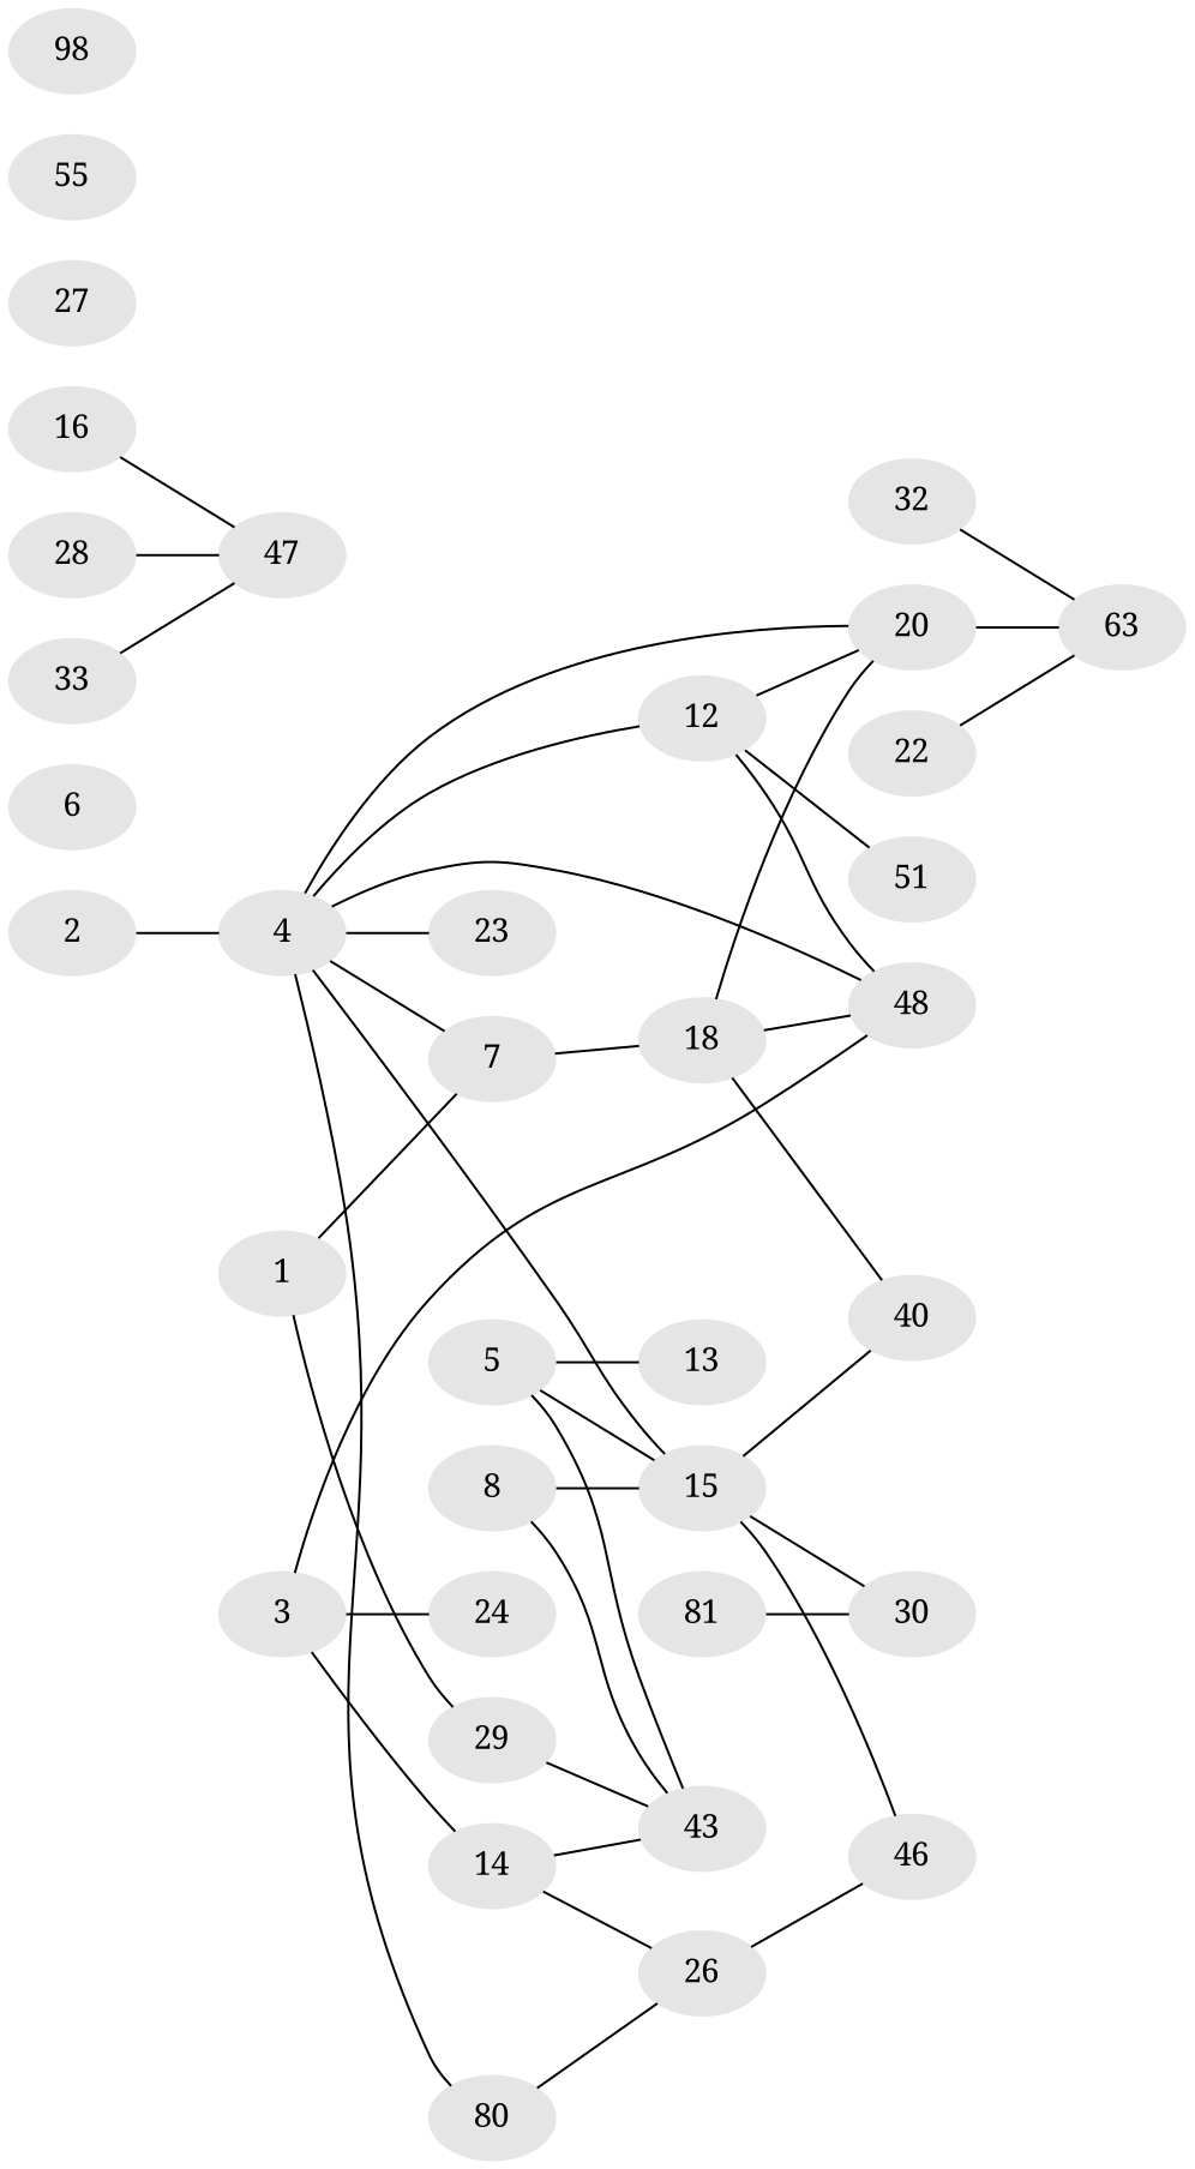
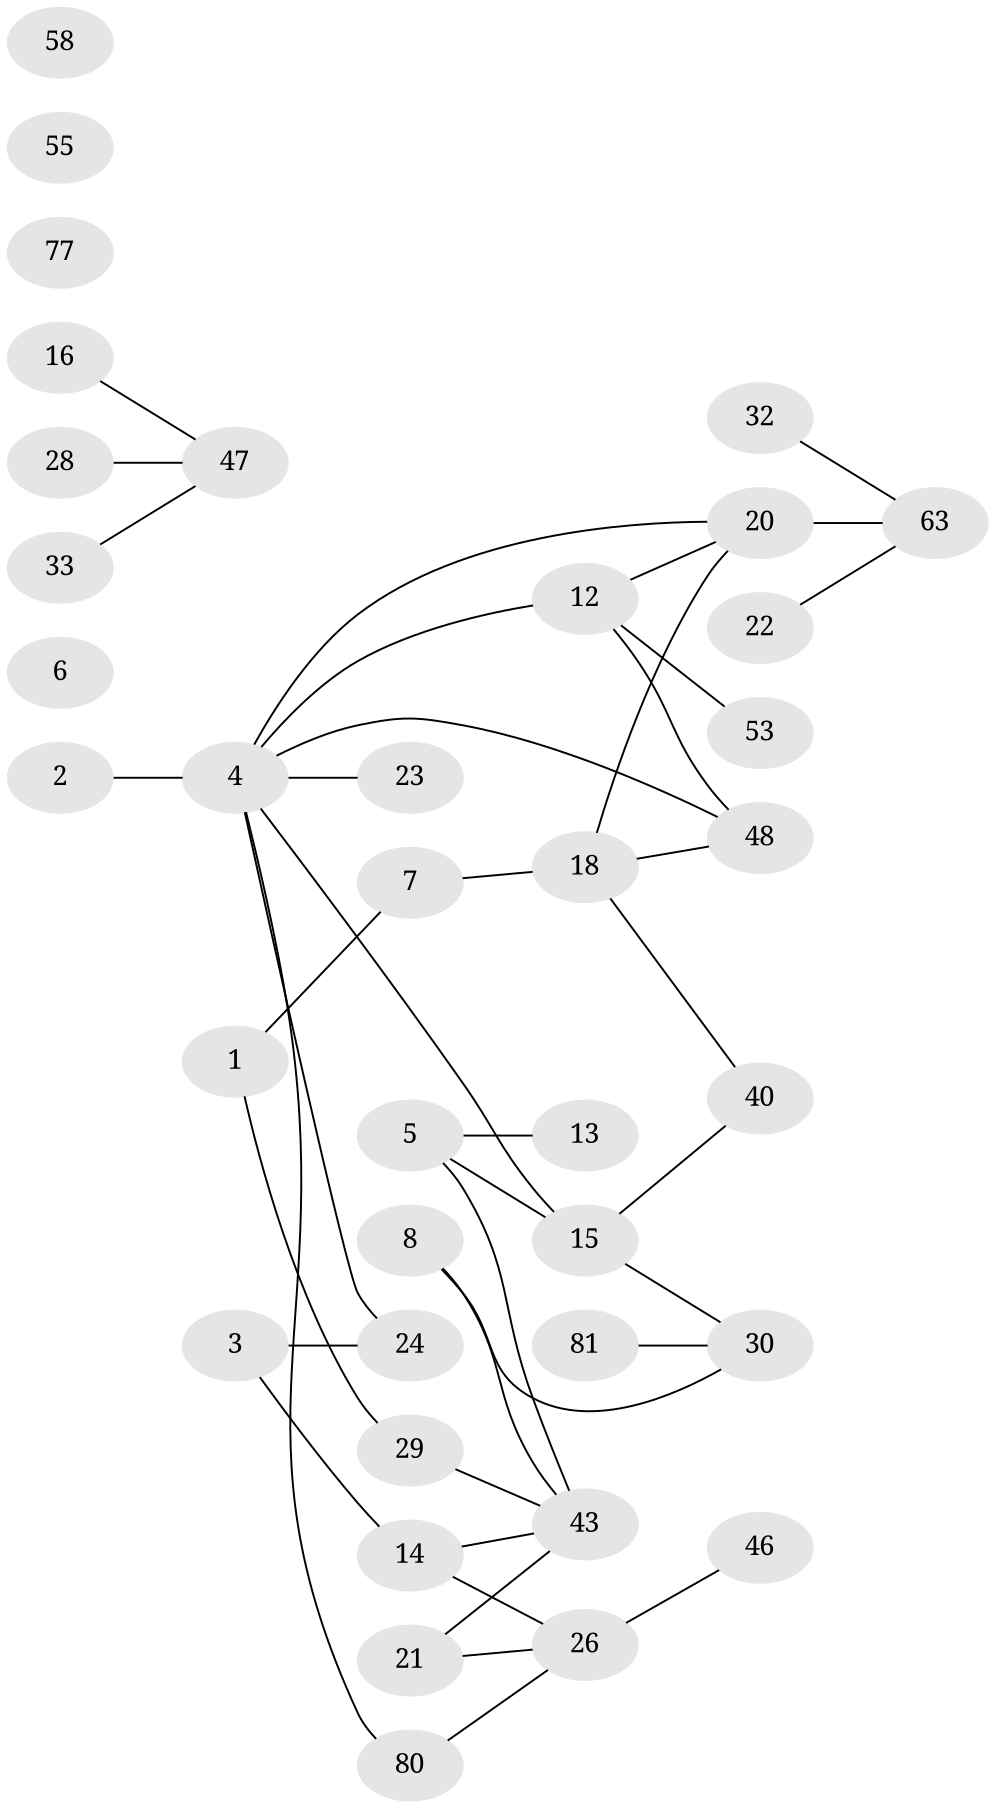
  graph {
    fontname="Noto Serif"
    rankdir=LR
    node [color=gray90 fontname="Noto Serif" style=filled]
    edge [fontname="Noto Serif"]
    1 [super="+66+9"]
    7 [super="+65+31"]
    29
    18 [super="+62"]
    43 [super="+68+64+52"]
    2 [super="+44"]
    4 [super="+45+36"]
    20 [super="+69"]
    24 [super="+34"]
    48 [super="+67+73+51"]
    n11 [label=80 super="+61"]
    12 [super="+35+41"]
    15 [super="+50"]
    23
    n15 [label=63 super="+70"]
    3 [super="+19"]
    14 [super="+17+42"]
    26 [super="+54+39"]
-   53 [label=51]
+   53
    30
    40
    46 [super="+49"]
    5 [super="+37"]
    13
    6
    8 [super="+25"]
    n27 [label=81]
    16
    47
+   21
    22
-   27
+   27 [label=77]
    28
    32
    33
    55
-   58 [label=98]
+   58
    1 -- 7
    1 -- 29
    7 -- 18
    29 -- 43
    18 -- 20
    18 -- 48
    18 -- 40
    2 -- 4
    4 -- 20
-   4 -- 7
+   4 -- 24
    4 -- 48 [weight=2]
    4 -- n11
    4 -- 12
    4 -- 15
    4 -- 23
    20 -- n15
    n11 -- 26
    12 -- 20 [weight=2]
    12 -- 48
    12 -- 53
    15 -- 30
    15 -- 40
-   15 -- 46
    3 -- 24
-   3 -- 48
    3 -- 14
    14 -- 43
    14 -- 26
    26 -- 46
    5 -- 43
    5 -- 15
    5 -- 13
    8 -- 43
-   8 -- 15
+   8 -- 30
    n27 -- 30
    16 -- 47
+   21 -- 43
+   21 -- 26
    22 -- n15
    28 -- 47
    32 -- n15
    33 -- 47
  }
